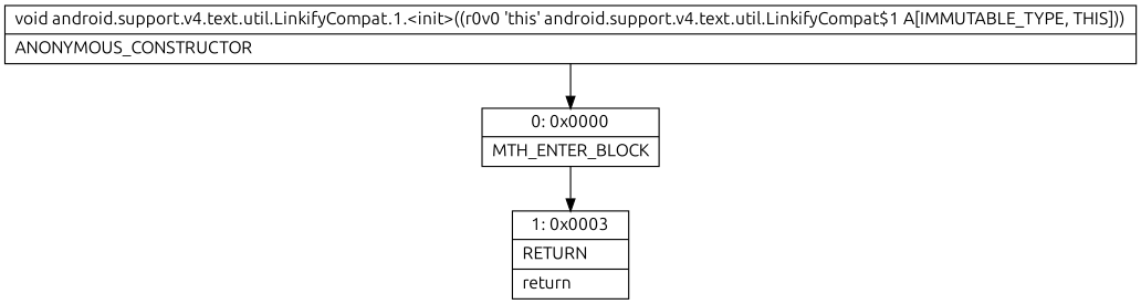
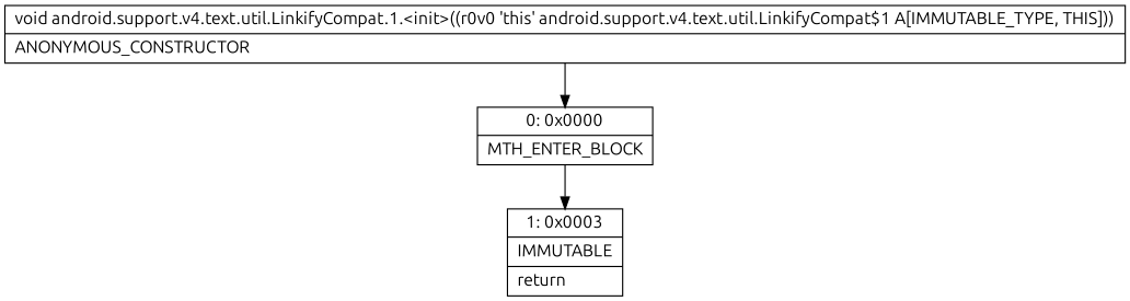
  digraph {
    fontname=Ubuntu
    node [shape=record fontname=Ubuntu]
    edge [fontname=Ubuntu]
    n1 [label="{0\:\ 0x0000|MTH_ENTER_BLOCK\l}"]
-   n2 [label="{1\:\ 0x0003|RETURN\l|return\l}"]
+   n2 [label="{1\:\ 0x0003|IMMUTABLE\l|return\l}"]
    n3 [label="{void android.support.v4.text.util.LinkifyCompat.1.\<init\>((r0v0 'this' android.support.v4.text.util.LinkifyCompat$1 A[IMMUTABLE_TYPE, THIS]))  | ANONYMOUS_CONSTRUCTOR\l}"]
    n1 -> n2
    n3 -> n1
  }
